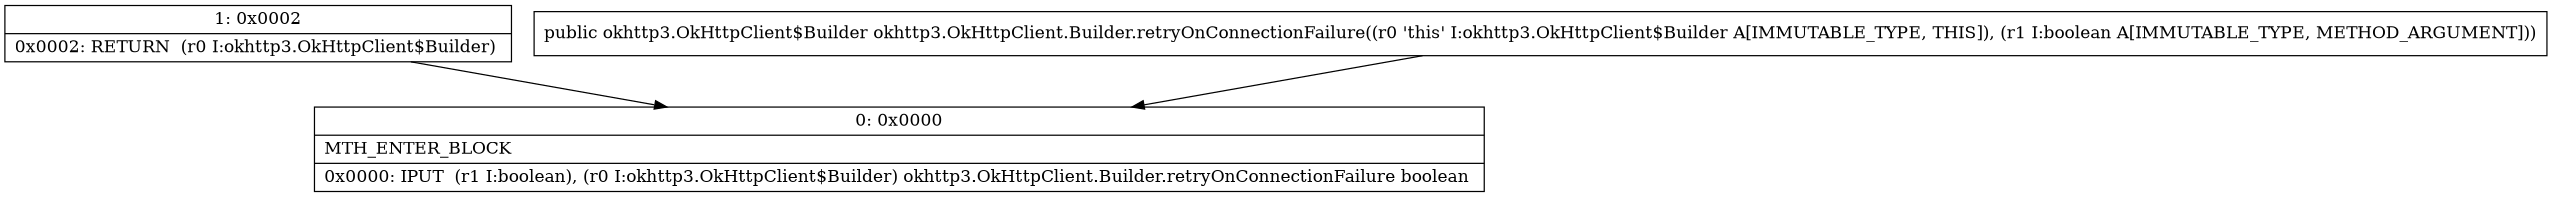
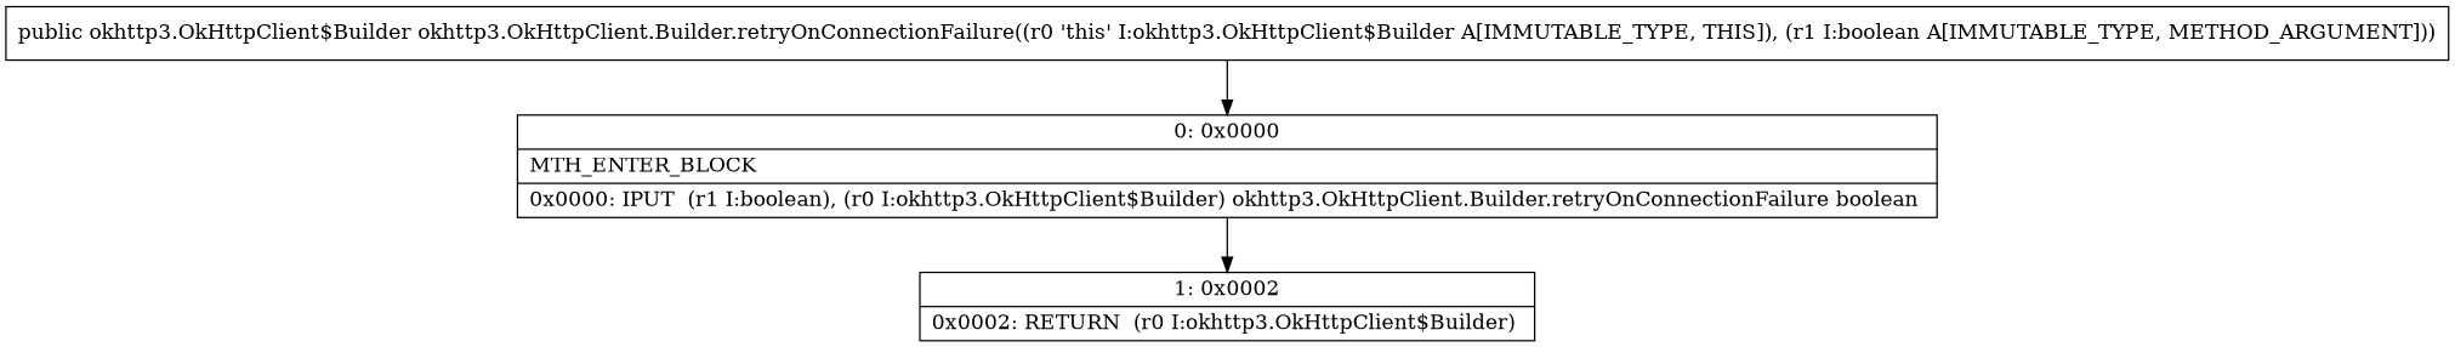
  digraph {
    node [shape=record]
    n1 [label="{0\:\ 0x0000|MTH_ENTER_BLOCK\l|0x0000: IPUT  (r1 I:boolean), (r0 I:okhttp3.OkHttpClient$Builder) okhttp3.OkHttpClient.Builder.retryOnConnectionFailure boolean \l}"]
    n2 [label="{1\:\ 0x0002|0x0002: RETURN  (r0 I:okhttp3.OkHttpClient$Builder) \l}"]
    n3 [label="{public okhttp3.OkHttpClient$Builder okhttp3.OkHttpClient.Builder.retryOnConnectionFailure((r0 'this' I:okhttp3.OkHttpClient$Builder A[IMMUTABLE_TYPE, THIS]), (r1 I:boolean A[IMMUTABLE_TYPE, METHOD_ARGUMENT])) }"]
-   n2 -> n1
+   n1 -> n2
    n3 -> n1
  }
